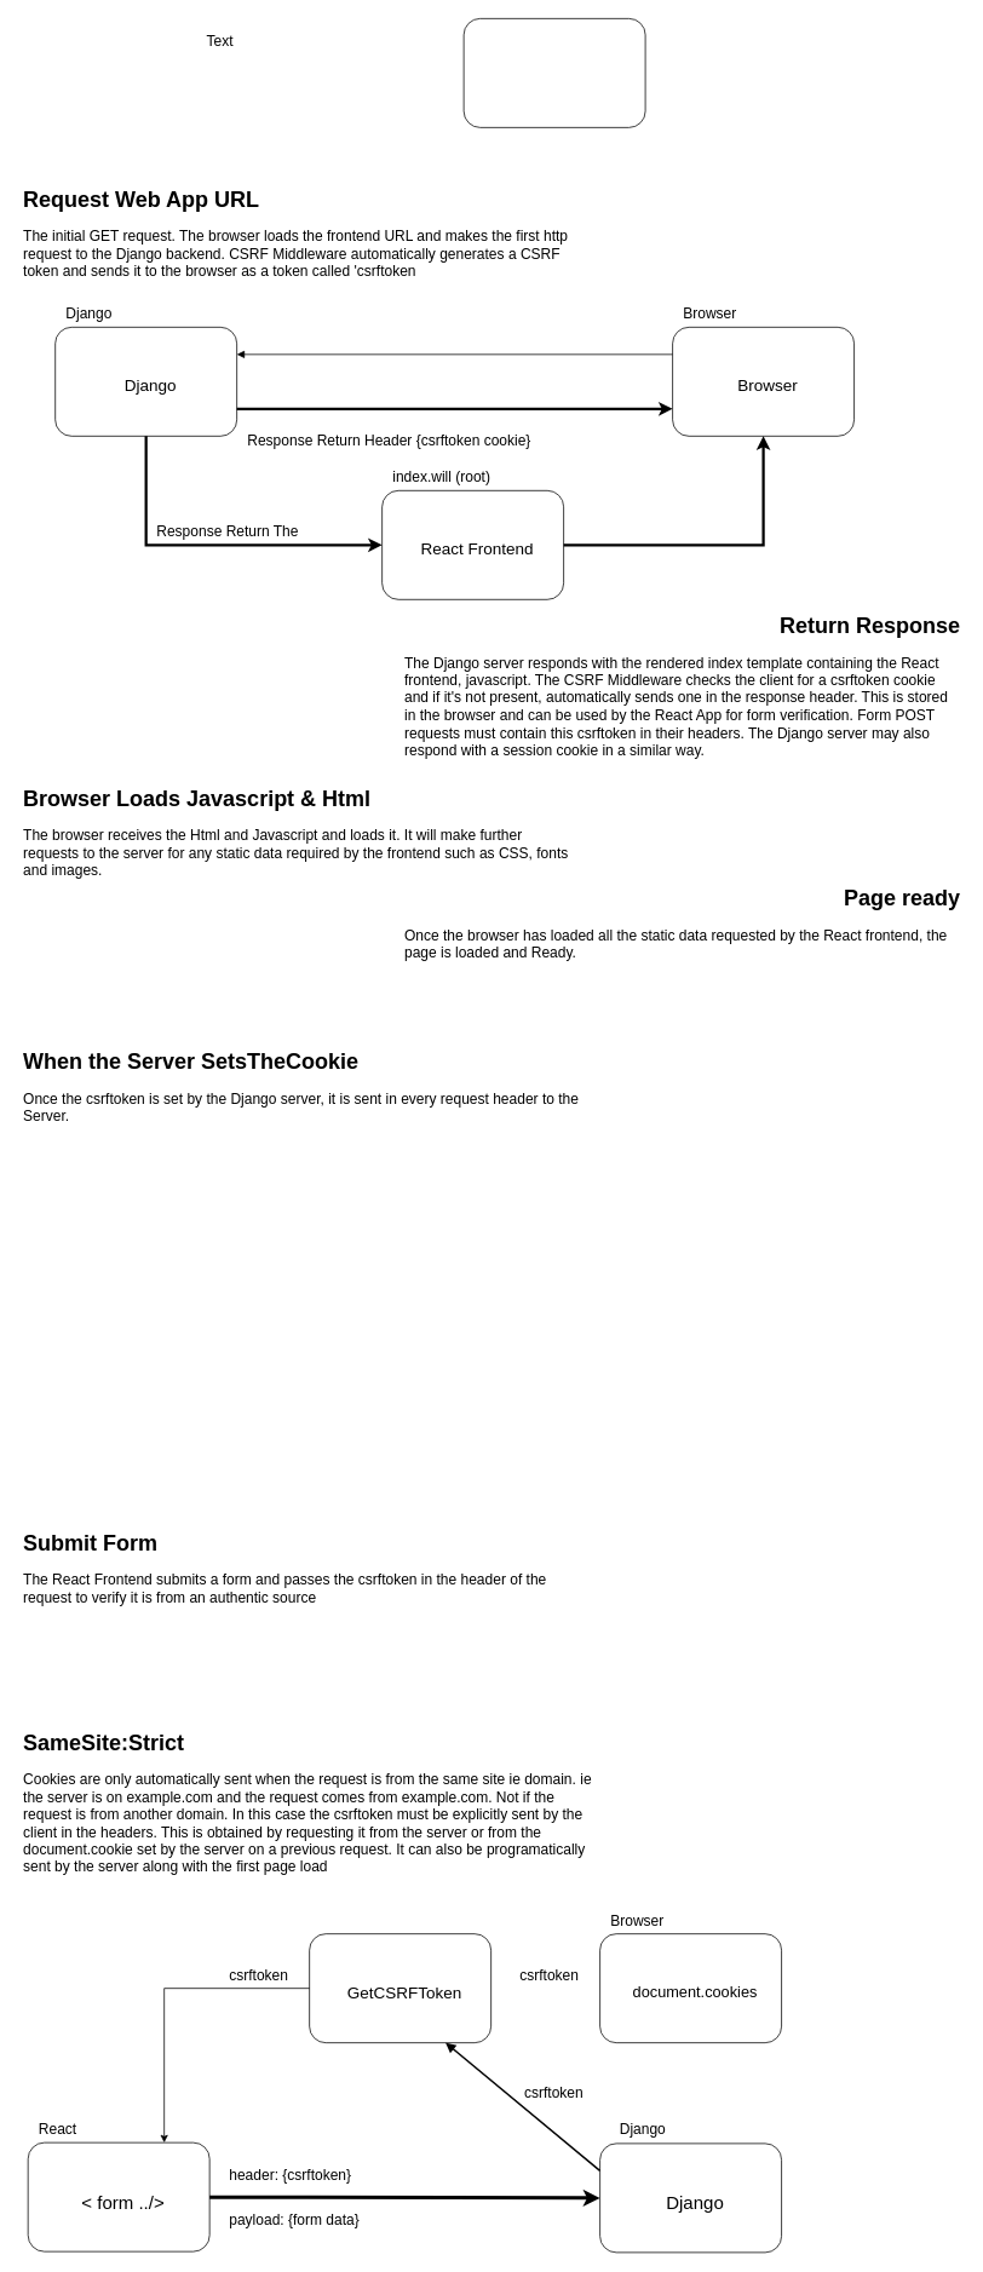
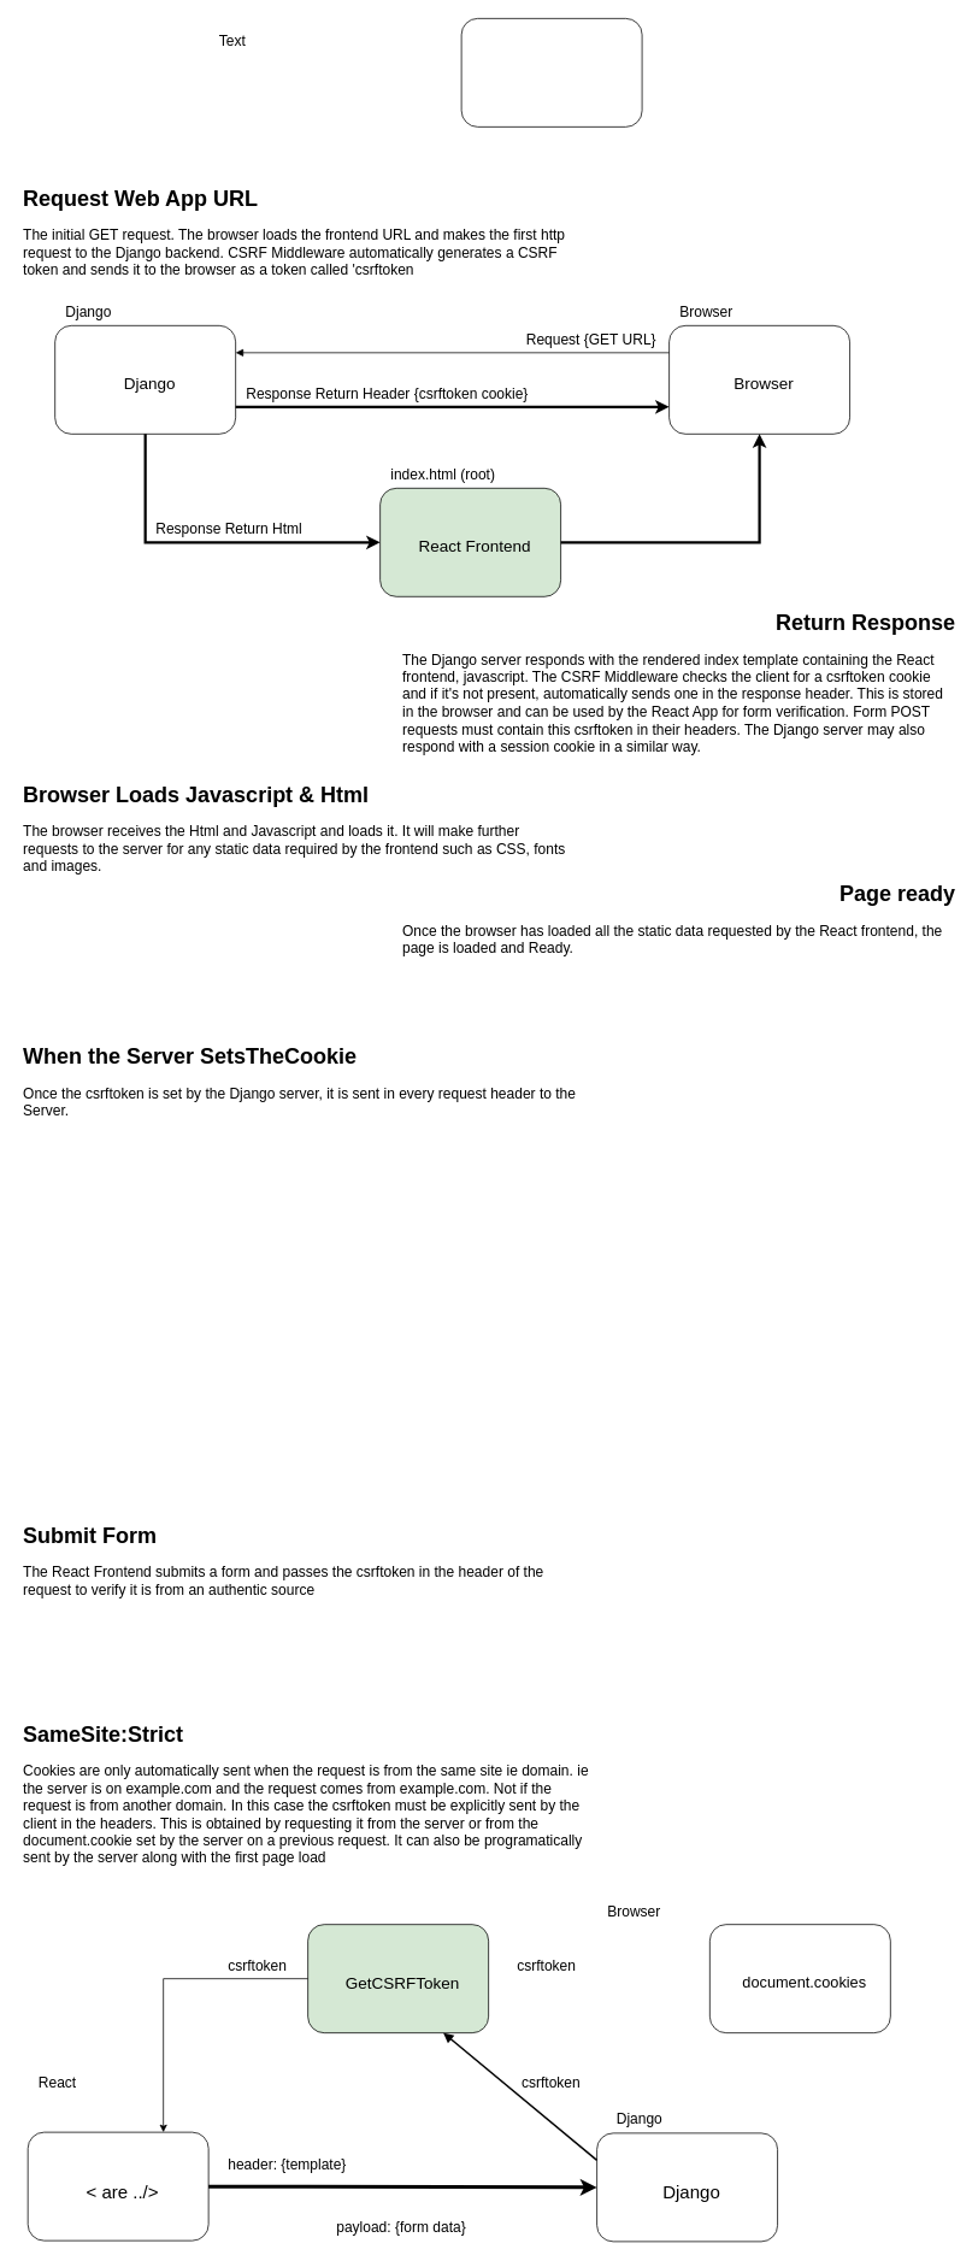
  <mxCell id="0" />
  <mxCell id="1" parent="0" />
  <mxCell id="2" value="&lt;font style=&quot;font-size: 18px;&quot;&gt;Django&lt;/font&gt;" style="rounded=1;whiteSpace=wrap;html=1;spacingLeft=10;spacingTop=10;" vertex="1" parent="1"><mxGeometry x="60" y="360" width="200" height="120" as="geometry" /></mxCell>
- <mxCell id="3" value="Text" style="text;html=1;strokeColor=none;fillColor=none;align=left;verticalAlign=middle;whiteSpace=wrap;rounded=0;fontSize=16;" vertex="1" parent="1"><mxGeometry x="225" y="30" width="60" height="30" as="geometry" /></mxCell>
- <mxCell id="4" value="&lt;font style=&quot;font-size: 18px;&quot;&gt;React Frontend&lt;br&gt;&lt;/font&gt;" style="rounded=1;whiteSpace=wrap;html=1;spacingLeft=10;spacingTop=10;" vertex="1" parent="1"><mxGeometry x="420" y="540" width="200" height="120" as="geometry" /></mxCell>
+ <mxCell id="3" value="Text" style="text;html=1;strokeColor=none;fillColor=none;align=left;verticalAlign=middle;whiteSpace=wrap;rounded=0;fontSize=16;" vertex="1" parent="1"><mxGeometry x="240" y="30" width="60" height="30" as="geometry" /></mxCell>
+ <mxCell id="4" value="&lt;font style=&quot;font-size: 18px;&quot;&gt;React Frontend&lt;br&gt;&lt;/font&gt;" style="rounded=1;whiteSpace=wrap;html=1;spacingLeft=10;spacingTop=10;fillColor=#d5e8d4;" vertex="1" parent="1"><mxGeometry x="420" y="540" width="200" height="120" as="geometry" /></mxCell>
  <mxCell id="5" value="" style="rounded=1;whiteSpace=wrap;html=1;spacingLeft=10;spacingTop=10;" vertex="1" parent="1"><mxGeometry x="510" y="20" width="200" height="120" as="geometry" /></mxCell>
  <mxCell id="6" value="&lt;font style=&quot;font-size: 18px;&quot;&gt;Browser&lt;/font&gt;" style="rounded=1;whiteSpace=wrap;html=1;spacingLeft=10;spacingTop=10;" vertex="1" parent="1"><mxGeometry x="740" y="360" width="200" height="120" as="geometry" /></mxCell>
  <mxCell id="7" value="Django" style="text;html=1;strokeColor=none;fillColor=none;align=left;verticalAlign=middle;whiteSpace=wrap;rounded=0;fontSize=16;" vertex="1" parent="1"><mxGeometry x="70" y="330" width="60" height="30" as="geometry" /></mxCell>
  <mxCell id="8" value="Browser" style="text;html=1;strokeColor=none;fillColor=none;align=left;verticalAlign=middle;whiteSpace=wrap;rounded=0;fontSize=16;" vertex="1" parent="1"><mxGeometry x="750" y="330" width="60" height="30" as="geometry" /></mxCell>
- <mxCell id="9" value="&lt;span style=&quot;font-size: 20px;&quot;&gt;&amp;lt; form ../&amp;gt;&lt;/span&gt;" style="rounded=1;whiteSpace=wrap;html=1;spacingLeft=10;spacingTop=10;" vertex="1" parent="1"><mxGeometry x="30" y="2360" width="200" height="120" as="geometry" /></mxCell>
- <mxCell id="10" value="&lt;font style=&quot;font-size: 18px;&quot;&gt;GetCSRFToken&lt;/font&gt;" style="rounded=1;whiteSpace=wrap;html=1;spacingLeft=10;spacingTop=10;" vertex="1" parent="1"><mxGeometry x="340" y="2130" width="200" height="120" as="geometry" /></mxCell>
- <mxCell id="11" value="&lt;font style=&quot;font-size: 17px;&quot;&gt;document.cookies&lt;/font&gt;" style="rounded=1;whiteSpace=wrap;html=1;spacingLeft=10;spacingTop=10;" vertex="1" parent="1"><mxGeometry x="660" y="2130" width="200" height="120" as="geometry" /></mxCell>
+ <mxCell id="9" value="&lt;span style=&quot;font-size: 20px;&quot;&gt;&amp;lt; are ../&amp;gt;&lt;/span&gt;" style="rounded=1;whiteSpace=wrap;html=1;spacingLeft=10;spacingTop=10;" vertex="1" parent="1"><mxGeometry x="30" y="2360" width="200" height="120" as="geometry" /></mxCell>
+ <mxCell id="10" value="&lt;font style=&quot;font-size: 18px;&quot;&gt;GetCSRFToken&lt;/font&gt;" style="rounded=1;whiteSpace=wrap;html=1;spacingLeft=10;spacingTop=10;fillColor=#d5e8d4;" vertex="1" parent="1"><mxGeometry x="340" y="2130" width="200" height="120" as="geometry" /></mxCell>
+ <mxCell id="11" value="&lt;font style=&quot;font-size: 17px;&quot;&gt;document.cookies&lt;/font&gt;" style="rounded=1;whiteSpace=wrap;html=1;spacingLeft=10;spacingTop=10;" vertex="1" parent="1"><mxGeometry x="785" y="2130" width="200" height="120" as="geometry" /></mxCell>
  <mxCell id="12" value="Django" style="text;html=1;strokeColor=none;fillColor=none;align=left;verticalAlign=middle;whiteSpace=wrap;rounded=0;fontSize=16;" vertex="1" parent="1"><mxGeometry x="680" y="2330" width="60" height="30" as="geometry" /></mxCell>
- <mxCell id="13" value="React" style="text;html=1;strokeColor=none;fillColor=none;align=left;verticalAlign=middle;whiteSpace=wrap;rounded=0;fontSize=16;" vertex="1" parent="1"><mxGeometry x="40" y="2330" width="60" height="30" as="geometry" /></mxCell>
+ <mxCell id="13" value="React" style="text;html=1;strokeColor=none;fillColor=none;align=left;verticalAlign=middle;whiteSpace=wrap;rounded=0;fontSize=16;" vertex="1" parent="1"><mxGeometry x="40" y="2290" width="60" height="30" as="geometry" /></mxCell>
  <mxCell id="14" value="Browser" style="text;html=1;strokeColor=none;fillColor=none;align=left;verticalAlign=middle;whiteSpace=wrap;rounded=0;fontSize=16;" vertex="1" parent="1"><mxGeometry x="670" y="2100" width="60" height="30" as="geometry" /></mxCell>
  <mxCell id="15" value="&lt;h1&gt;Request Web App URL&lt;/h1&gt;&lt;p&gt;&lt;font style=&quot;font-size: 16px;&quot;&gt;The initial GET request. The browser loads the frontend URL and makes the first http request to the Django backend. CSRF Middleware automatically generates a CSRF token and sends it to the browser as a token called 'csrftoken&lt;/font&gt;&lt;/p&gt;" style="text;html=1;strokeColor=none;fillColor=none;spacing=5;spacingTop=-20;whiteSpace=wrap;overflow=hidden;rounded=0;" vertex="1" parent="1"><mxGeometry x="20" y="200" width="620" height="110" as="geometry" /></mxCell>
  <mxCell id="16" value="" style="endArrow=block;html=1;rounded=0;entryX=1;entryY=0.25;entryDx=0;entryDy=0;exitX=0;exitY=0.25;exitDx=0;exitDy=0;endFill=1;" edge="1" parent="1" source="6" target="2"><mxGeometry width="50" height="50" relative="1" as="geometry"><mxPoint x="500" y="470" as="sourcePoint" /><mxPoint x="550" y="420" as="targetPoint" /></mxGeometry></mxCell>
  <mxCell id="17" value="" style="endArrow=classic;html=1;rounded=0;exitX=0.5;exitY=1;exitDx=0;exitDy=0;entryX=0;entryY=0.5;entryDx=0;entryDy=0;strokeWidth=3;" edge="1" parent="1" source="2" target="4"><mxGeometry width="50" height="50" relative="1" as="geometry"><mxPoint x="500" y="470" as="sourcePoint" /><mxPoint x="550" y="420" as="targetPoint" /><Array as="points"><mxPoint x="160" y="600" /></Array></mxGeometry></mxCell>
  <mxCell id="18" value="" style="endArrow=classic;html=1;rounded=0;exitX=1;exitY=0.5;exitDx=0;exitDy=0;entryX=0.5;entryY=1;entryDx=0;entryDy=0;strokeWidth=3;" edge="1" parent="1" source="4" target="6"><mxGeometry width="50" height="50" relative="1" as="geometry"><mxPoint x="500" y="470" as="sourcePoint" /><mxPoint x="550" y="420" as="targetPoint" /><Array as="points"><mxPoint x="840" y="600" /></Array></mxGeometry></mxCell>
  <mxCell id="19" value="" style="endArrow=classic;html=1;rounded=0;exitX=1;exitY=0.75;exitDx=0;exitDy=0;entryX=0;entryY=0.75;entryDx=0;entryDy=0;strokeWidth=3;" edge="1" parent="1" source="2" target="6"><mxGeometry width="50" height="50" relative="1" as="geometry"><mxPoint x="500" y="470" as="sourcePoint" /><mxPoint x="550" y="420" as="targetPoint" /></mxGeometry></mxCell>
- <mxCell id="21" value="Response Return Header {csrftoken cookie}" style="text;html=1;strokeColor=none;fillColor=none;align=left;verticalAlign=middle;whiteSpace=wrap;rounded=0;fontSize=16;" vertex="1" parent="1"><mxGeometry x="270" y="470" width="380" height="30" as="geometry" /></mxCell>
+ <mxCell id="20" value="Request {GET URL}" style="text;html=1;strokeColor=none;fillColor=none;align=left;verticalAlign=middle;whiteSpace=wrap;rounded=0;fontSize=16;" vertex="1" parent="1"><mxGeometry x="580" y="360" width="160" height="30" as="geometry" /></mxCell>
+ <mxCell id="21" value="Response Return Header {csrftoken cookie}" style="text;html=1;strokeColor=none;fillColor=none;align=left;verticalAlign=middle;whiteSpace=wrap;rounded=0;fontSize=16;" vertex="1" parent="1"><mxGeometry x="270" y="420" width="380" height="30" as="geometry" /></mxCell>
  <mxCell id="22" value="&lt;h1 style=&quot;text-align: right;&quot;&gt;Return Response&lt;/h1&gt;&lt;p&gt;&lt;font style=&quot;font-size: 16px;&quot;&gt;The Django server responds with the rendered index template containing the React frontend, javascript. The CSRF Middleware checks the client for a csrftoken cookie and if it's not present, automatically sends one in the response header. This is stored in the browser and can be used by the React App for form verification. Form POST requests must contain this csrftoken in their headers. The Django server may also respond with a session cookie in a similar way.&lt;/font&gt;&lt;/p&gt;" style="text;html=1;strokeColor=none;fillColor=none;spacing=5;spacingTop=-20;whiteSpace=wrap;overflow=hidden;rounded=0;" vertex="1" parent="1"><mxGeometry x="440" y="670" width="620" height="170" as="geometry" /></mxCell>
- <mxCell id="23" value="index.will (root)" style="text;html=1;strokeColor=none;fillColor=none;align=left;verticalAlign=middle;whiteSpace=wrap;rounded=0;fontSize=16;" vertex="1" parent="1"><mxGeometry x="430" y="510" width="140" height="30" as="geometry" /></mxCell>
+ <mxCell id="23" value="index.html (root)" style="text;html=1;strokeColor=none;fillColor=none;align=left;verticalAlign=middle;whiteSpace=wrap;rounded=0;fontSize=16;" vertex="1" parent="1"><mxGeometry x="430" y="510" width="140" height="30" as="geometry" /></mxCell>
  <mxCell id="24" value="&lt;h1&gt;Submit Form&lt;/h1&gt;&lt;p&gt;&lt;font style=&quot;font-size: 16px;&quot;&gt;The React Frontend submits a form and passes the csrftoken in the header of the request to verify it is from an authentic source&lt;/font&gt;&lt;/p&gt;" style="text;html=1;strokeColor=none;fillColor=none;spacing=5;spacingTop=-20;whiteSpace=wrap;overflow=hidden;rounded=0;" vertex="1" parent="1"><mxGeometry x="20" y="1680" width="620" height="110" as="geometry" /></mxCell>
- <mxCell id="25" value="Response Return The" style="text;html=1;strokeColor=none;fillColor=none;align=left;verticalAlign=middle;whiteSpace=wrap;rounded=0;fontSize=16;strokeWidth=3;" vertex="1" parent="1"><mxGeometry x="170" y="570" width="380" height="30" as="geometry" /></mxCell>
+ <mxCell id="25" value="Response Return Html" style="text;html=1;strokeColor=none;fillColor=none;align=left;verticalAlign=middle;whiteSpace=wrap;rounded=0;fontSize=16;strokeWidth=3;" vertex="1" parent="1"><mxGeometry x="170" y="570" width="380" height="30" as="geometry" /></mxCell>
  <mxCell id="26" value="&lt;h1&gt;Browser Loads Javascript &amp;amp; Html&lt;/h1&gt;&lt;p&gt;&lt;font style=&quot;font-size: 16px;&quot;&gt;The browser receives the Html and Javascript and loads it. It will make further requests to the server for any static data required by the frontend such as CSS, fonts and images.&lt;/font&gt;&lt;/p&gt;" style="text;html=1;strokeColor=none;fillColor=none;spacing=5;spacingTop=-20;whiteSpace=wrap;overflow=hidden;rounded=0;" vertex="1" parent="1"><mxGeometry x="20" y="860" width="620" height="110" as="geometry" /></mxCell>
  <mxCell id="27" value="&lt;h1 style=&quot;text-align: right;&quot;&gt;Page ready&lt;/h1&gt;&lt;p&gt;&lt;font style=&quot;font-size: 16px;&quot;&gt;Once the browser has loaded all the static data requested by the React frontend, the page is loaded and Ready.&lt;/font&gt;&lt;/p&gt;" style="text;html=1;strokeColor=none;fillColor=none;spacing=5;spacingTop=-20;whiteSpace=wrap;overflow=hidden;rounded=0;" vertex="1" parent="1"><mxGeometry x="440" y="970" width="620" height="170" as="geometry" /></mxCell>
  <mxCell id="28" value="&lt;h1&gt;When the Server SetsTheCookie&lt;/h1&gt;&lt;p&gt;&lt;span style=&quot;font-size: 16px;&quot;&gt;Once the csrftoken is set by the Django server, it is sent in every request header to the Server.&lt;/span&gt;&lt;/p&gt;" style="text;html=1;strokeColor=none;fillColor=none;spacing=5;spacingTop=-20;whiteSpace=wrap;overflow=hidden;rounded=0;" vertex="1" parent="1"><mxGeometry x="20" y="1150" width="620" height="110" as="geometry" /></mxCell>
  <mxCell id="29" value="" style="endArrow=classic;html=1;rounded=0;exitX=0;exitY=0.5;exitDx=0;exitDy=0;entryX=0.75;entryY=0;entryDx=0;entryDy=0;" edge="1" parent="1" source="10" target="9"><mxGeometry width="50" height="50" relative="1" as="geometry"><mxPoint x="500" y="2240" as="sourcePoint" /><mxPoint x="550" y="2190" as="targetPoint" /><Array as="points"><mxPoint x="180" y="2190" /></Array></mxGeometry></mxCell>
  <mxCell id="30" value="csrftoken" style="text;html=1;strokeColor=none;fillColor=none;align=left;verticalAlign=middle;whiteSpace=wrap;rounded=0;fontSize=16;" vertex="1" parent="1"><mxGeometry x="250" y="2160" width="70" height="30" as="geometry" /></mxCell>
  <mxCell id="31" value="&lt;span style=&quot;font-size: 20px;&quot;&gt;Django&lt;/span&gt;" style="rounded=1;whiteSpace=wrap;html=1;spacingLeft=10;spacingTop=10;" vertex="1" parent="1"><mxGeometry x="660" y="2361" width="200" height="120" as="geometry" /></mxCell>
  <mxCell id="32" value="" style="endArrow=classic;html=1;rounded=0;exitX=1;exitY=0.5;exitDx=0;exitDy=0;entryX=0;entryY=0.5;entryDx=0;entryDy=0;strokeWidth=4;" edge="1" parent="1" source="9" target="31"><mxGeometry width="50" height="50" relative="1" as="geometry"><mxPoint x="500" y="2480" as="sourcePoint" /><mxPoint x="550" y="2430" as="targetPoint" /></mxGeometry></mxCell>
- <mxCell id="33" value="header: {csrftoken}" style="text;html=1;strokeColor=none;fillColor=none;align=left;verticalAlign=middle;whiteSpace=wrap;rounded=0;fontSize=16;" vertex="1" parent="1"><mxGeometry x="250" y="2380" width="230" height="30" as="geometry" /></mxCell>
- <mxCell id="34" value="payload: {form data}" style="text;html=1;strokeColor=none;fillColor=none;align=left;verticalAlign=middle;whiteSpace=wrap;rounded=0;fontSize=16;" vertex="1" parent="1"><mxGeometry x="250" y="2430" width="230" height="30" as="geometry" /></mxCell>
+ <mxCell id="33" value="header: {template}" style="text;html=1;strokeColor=none;fillColor=none;align=left;verticalAlign=middle;whiteSpace=wrap;rounded=0;fontSize=16;" vertex="1" parent="1"><mxGeometry x="250" y="2380" width="230" height="30" as="geometry" /></mxCell>
+ <mxCell id="34" value="payload: {form data}" style="text;html=1;strokeColor=none;fillColor=none;align=left;verticalAlign=middle;whiteSpace=wrap;rounded=0;fontSize=16;" vertex="1" parent="1"><mxGeometry x="370" y="2450" width="230" height="30" as="geometry" /></mxCell>
  <mxCell id="35" value="&lt;h1&gt;SameSite:Strict&lt;/h1&gt;&lt;p&gt;&lt;span style=&quot;font-size: 16px;&quot;&gt;Cookies are only automatically sent when the request is from the same site ie domain. ie the server is on example.com and the request comes from example.com. Not if the request is from another domain. In this case the csrftoken must be explicitly sent by the client in the headers. This is obtained by requesting it from the server or from the document.cookie set by the server on a previous request. It can also be programatically sent by the server along with the first page load&lt;/span&gt;&lt;/p&gt;" style="text;html=1;strokeColor=none;fillColor=none;spacing=5;spacingTop=-20;whiteSpace=wrap;overflow=hidden;rounded=0;" vertex="1" parent="1"><mxGeometry x="20" y="1900" width="650" height="170" as="geometry" /></mxCell>
  <mxCell id="36" value="" style="endArrow=none;html=1;rounded=0;entryX=0;entryY=0.25;entryDx=0;entryDy=0;exitX=0.75;exitY=1;exitDx=0;exitDy=0;startArrow=block;startFill=1;strokeWidth=2;endFill=0;" edge="1" parent="1" source="10" target="31"><mxGeometry width="50" height="50" relative="1" as="geometry"><mxPoint x="500" y="2240" as="sourcePoint" /><mxPoint x="550" y="2190" as="targetPoint" /></mxGeometry></mxCell>
  <mxCell id="37" value="csrftoken" style="text;html=1;strokeColor=none;fillColor=none;align=left;verticalAlign=middle;whiteSpace=wrap;rounded=0;fontSize=16;" vertex="1" parent="1"><mxGeometry x="575" y="2290" width="70" height="30" as="geometry" /></mxCell>
  <mxCell id="38" value="csrftoken" style="text;html=1;strokeColor=none;fillColor=none;align=left;verticalAlign=middle;whiteSpace=wrap;rounded=0;fontSize=16;" vertex="1" parent="1"><mxGeometry x="570" y="2160" width="70" height="30" as="geometry" /></mxCell>
